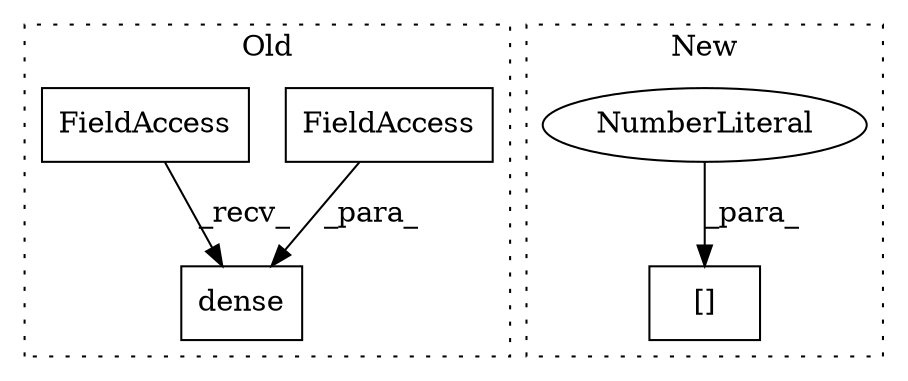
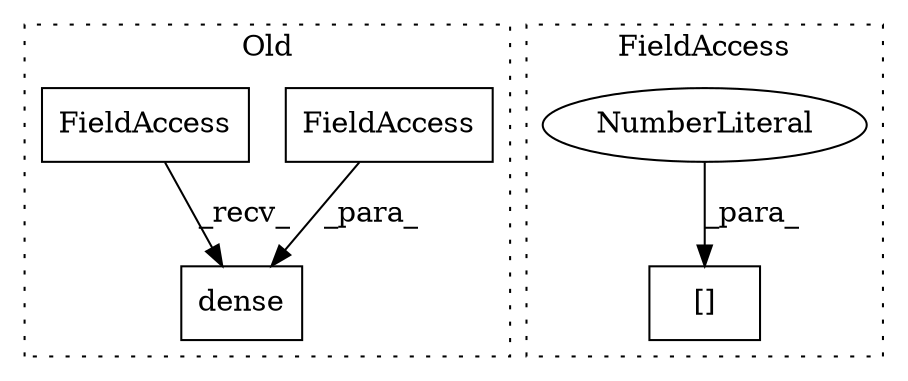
  digraph {
    node [a=22 shape=box]
    n1 [a=32 l="6,1" label=dense s="3207,3248"]
    n2 [l=16 label=FieldAccess s=3220]
    n3 [l=17 label=FieldAccess s=3189]
    n4 [a=2 l="29,1" label="[]" s="1081,1111"]
    n5 [a=34 l=1 label=NumberLiteral s=1110 shape=ellipse]
    subgraph cluster_1 {
      label=Old
      style=dotted
      n1
      n2
      n3
    }
    subgraph cluster_2 {
-     label=New
+     label=FieldAccess
      style=dotted
      n4
      n5
    }
    n2 -> n1 [label=_para_]
    n3 -> n1 [label=_recv_]
    n5 -> n4 [label=_para_]
  }
